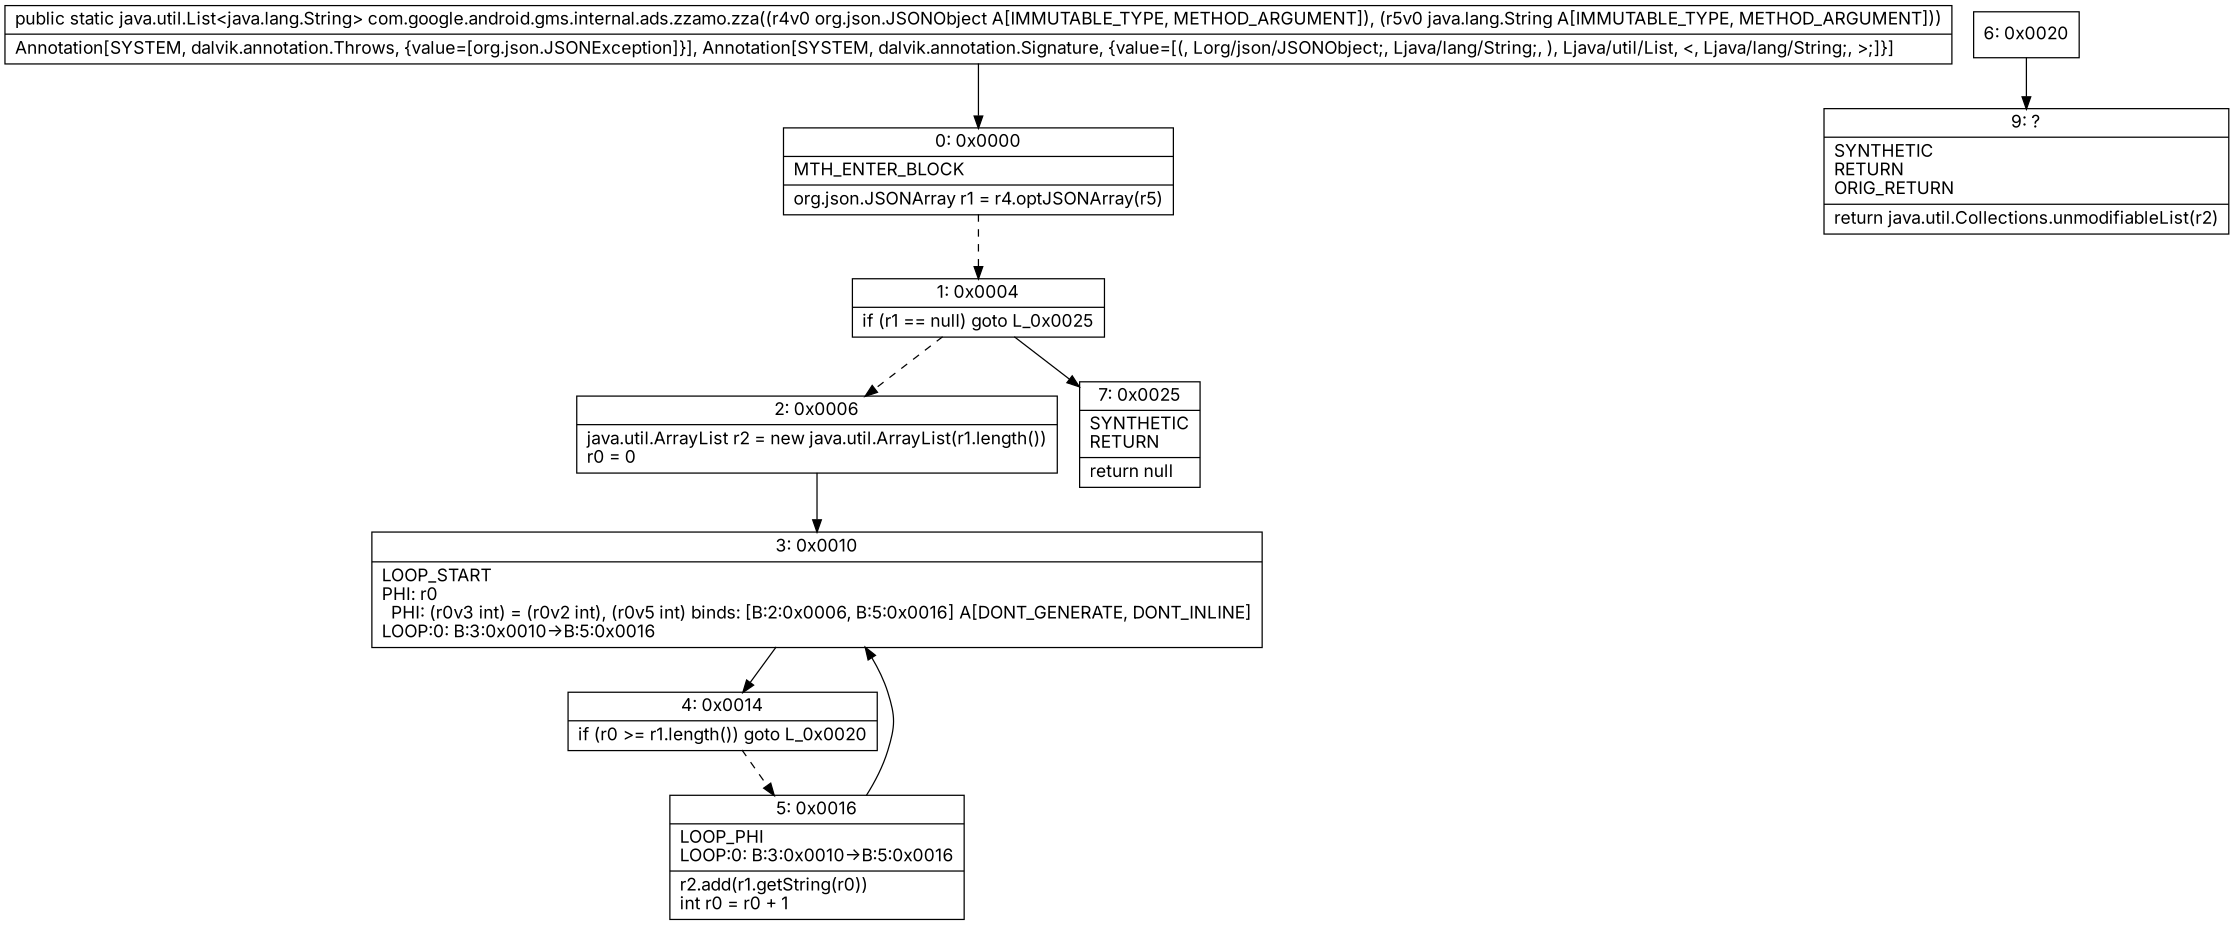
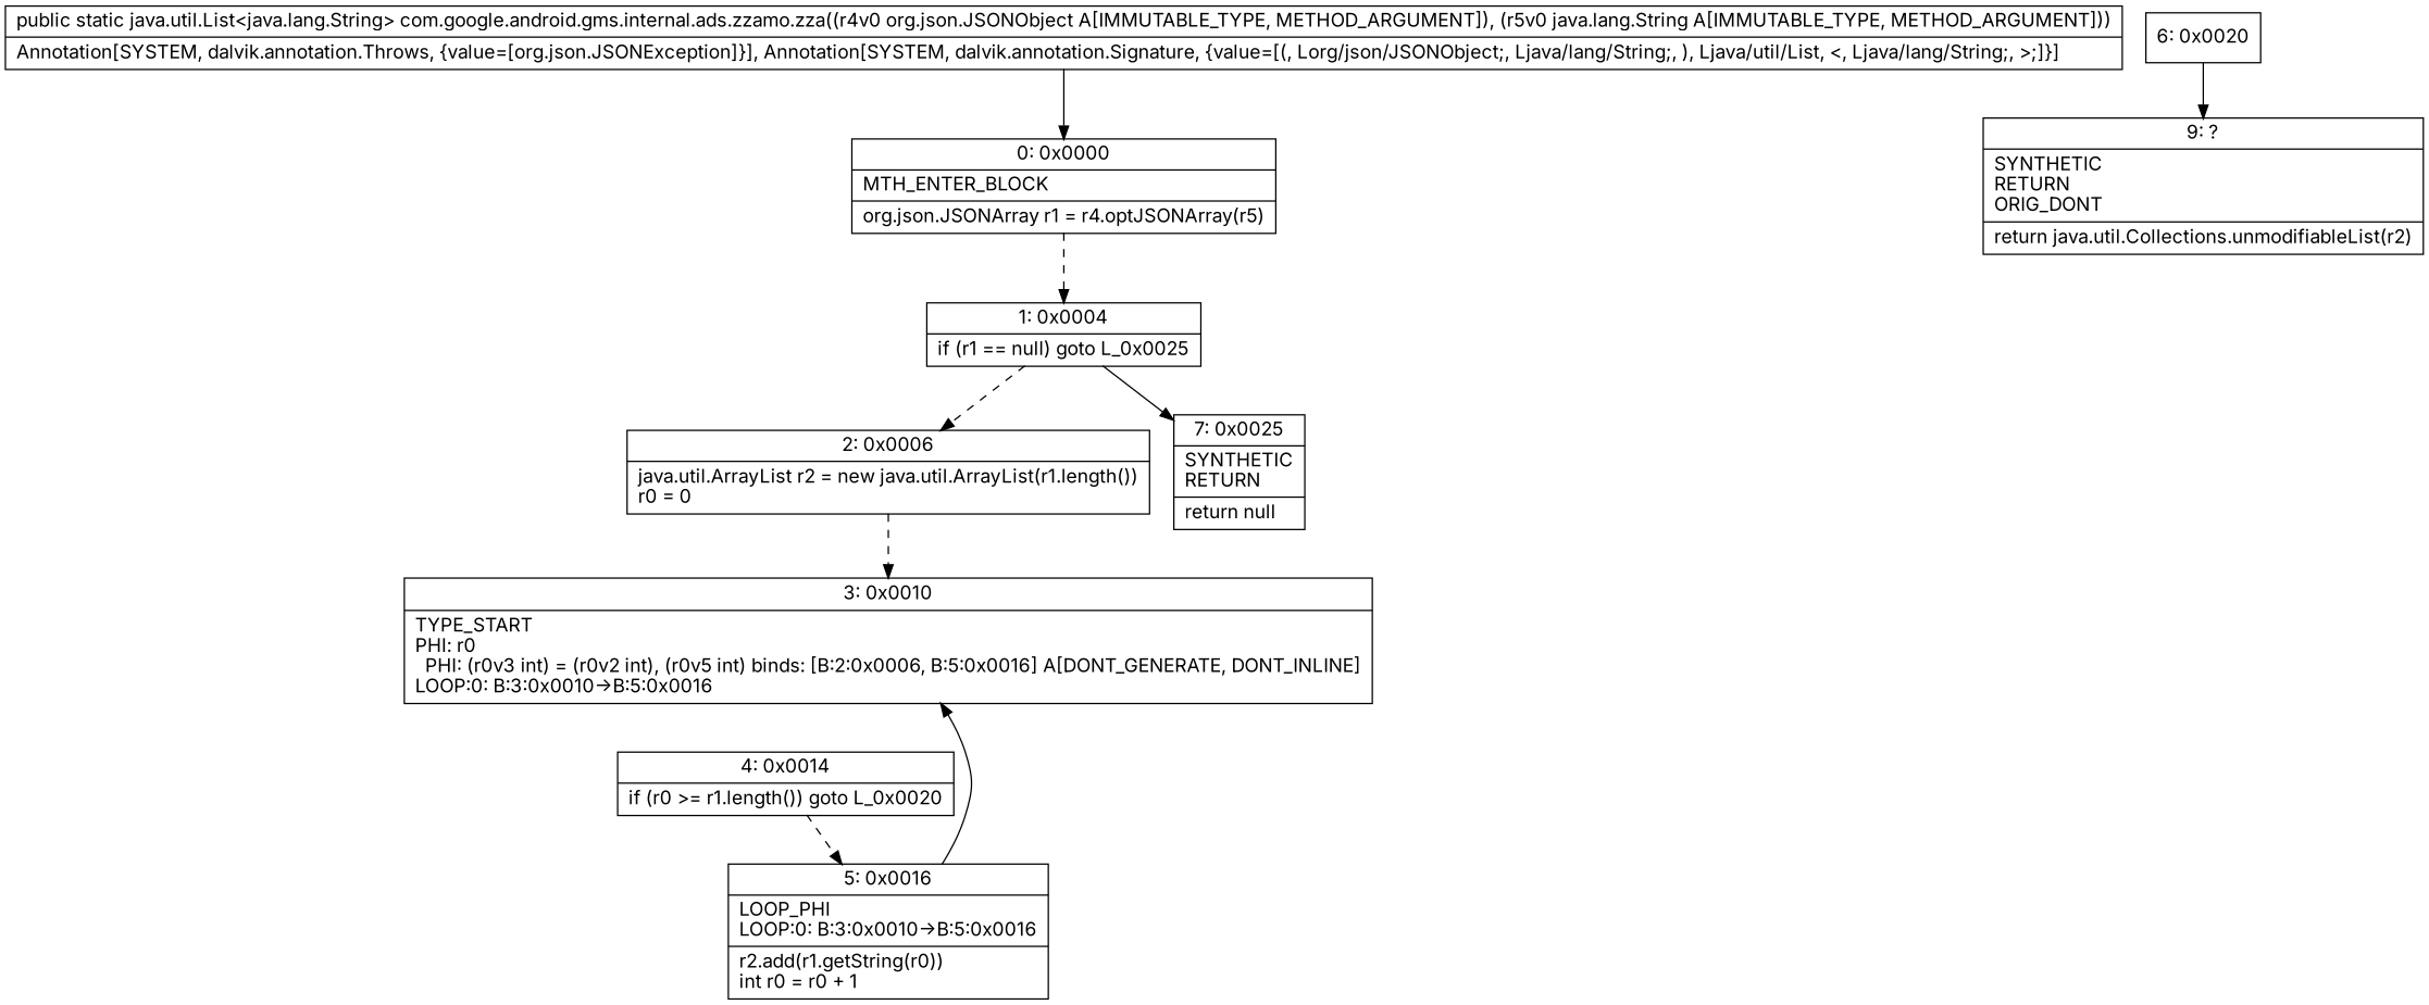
  digraph {
    fontname=Inter
    node [fontname=Inter shape=record]
    edge [fontname=Inter]
    n1 [label="{0\:\ 0x0000|MTH_ENTER_BLOCK\l|org.json.JSONArray r1 = r4.optJSONArray(r5)\l}"]
    n2 [label="{1\:\ 0x0004|if (r1 == null) goto L_0x0025\l}"]
    n3 [label="{2\:\ 0x0006|java.util.ArrayList r2 = new java.util.ArrayList(r1.length())\lr0 = 0\l}"]
    n4 [label="{7\:\ 0x0025|SYNTHETIC\lRETURN\l|return null\l}"]
-   n5 [label="{3\:\ 0x0010|LOOP_START\lPHI: r0 \l  PHI: (r0v3 int) = (r0v2 int), (r0v5 int) binds: [B:2:0x0006, B:5:0x0016] A[DONT_GENERATE, DONT_INLINE]\lLOOP:0: B:3:0x0010\-\>B:5:0x0016\l}"]
+   n5 [label="{3\:\ 0x0010|TYPE_START\lPHI: r0 \l  PHI: (r0v3 int) = (r0v2 int), (r0v5 int) binds: [B:2:0x0006, B:5:0x0016] A[DONT_GENERATE, DONT_INLINE]\lLOOP:0: B:3:0x0010\-\>B:5:0x0016\l}"]
    n6 [label="{4\:\ 0x0014|if (r0 \>= r1.length()) goto L_0x0020\l}"]
    n7 [label="{5\:\ 0x0016|LOOP_PHI\lLOOP:0: B:3:0x0010\-\>B:5:0x0016\l|r2.add(r1.getString(r0))\lint r0 = r0 + 1\l}"]
    n8 [label="{6\:\ 0x0020}"]
-   n9 [label="{9\:\ ?|SYNTHETIC\lRETURN\lORIG_RETURN\l|return java.util.Collections.unmodifiableList(r2)\l}"]
+   n9 [label="{9\:\ ?|SYNTHETIC\lRETURN\lORIG_DONT\l|return java.util.Collections.unmodifiableList(r2)\l}"]
    n10 [label="{public static java.util.List\<java.lang.String\> com.google.android.gms.internal.ads.zzamo.zza((r4v0 org.json.JSONObject A[IMMUTABLE_TYPE, METHOD_ARGUMENT]), (r5v0 java.lang.String A[IMMUTABLE_TYPE, METHOD_ARGUMENT]))  | Annotation[SYSTEM, dalvik.annotation.Throws, \{value=[org.json.JSONException]\}], Annotation[SYSTEM, dalvik.annotation.Signature, \{value=[(, Lorg\/json\/JSONObject;, Ljava\/lang\/String;, ), Ljava\/util\/List, \<, Ljava\/lang\/String;, \>;]\}]\l}"]
    n1 -> n2 [style=dashed]
    n2 -> n3 [style=dashed]
    n2 -> n4
-   n3 -> n5
-   n5 -> n6
+   n3 -> n5 [style=dashed]
    n6 -> n7 [style=dashed]
    n7 -> n5
    n8 -> n9
    n10 -> n1
  }
